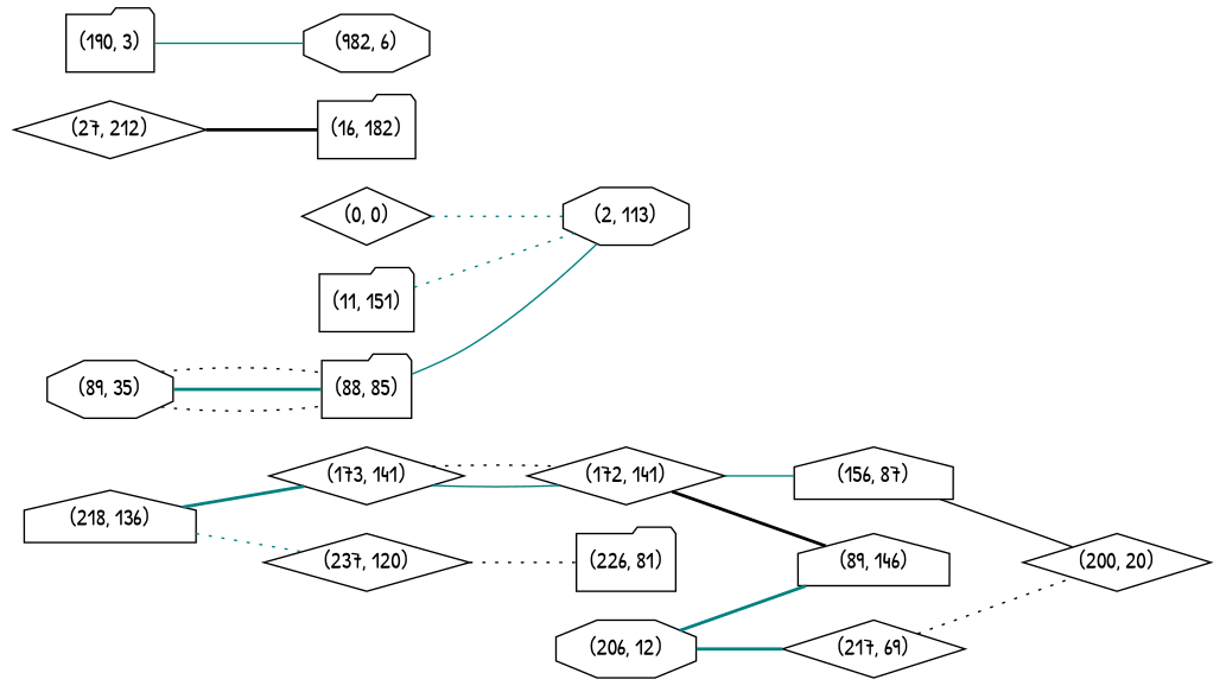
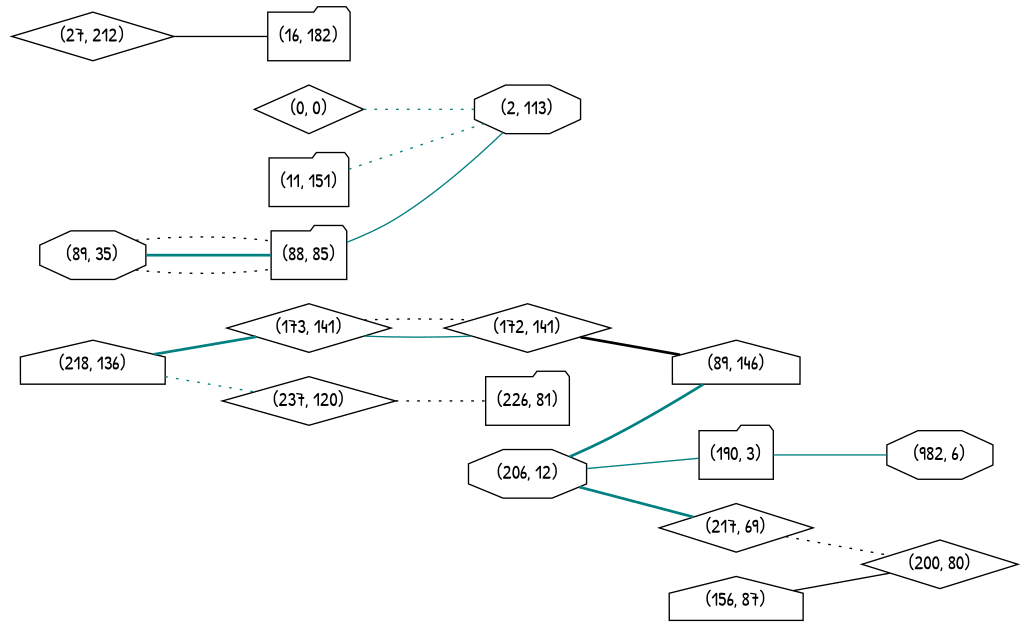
  graph {
    fontname="Patrick Hand"
    rankdir=LR
    node [fontname="Patrick Hand" shape=diamond]
    edge [color=teal fontname="Patrick Hand" style=dotted weight=1]
    "(218, 136)" [shape=house]
    "(173, 141)"
    "(237, 120)"
    "(172, 141)"
    "(226, 81)" [shape=folder]
    "(2, 113)" [shape=octagon]
    "(0, 0)"
    "(16, 182)" [shape=folder]
    "(27, 212)"
    "(156, 87)" [shape=house]
    "(89, 146)" [shape=house]
    "(206, 12)" [shape=octagon]
    "(190, 3)" [shape=folder]
    n14 [label="(217, 69)"]
    n15 [label="(982, 6)" shape=octagon]
-   "(200, 80)" [label="(200, 20)"]
+   "(200, 80)"
    "(11, 151)" [shape=folder]
    n18 [label="(89, 35)" shape=octagon]
    "(88, 85)" [shape=folder]
    "(218, 136)" -- "(173, 141)" [style=bold]
    "(218, 136)" -- "(237, 120)"
    "(173, 141)" -- "(172, 141)" [style=solid]
    "(173, 141)" -- "(172, 141)" [color=black]
    "(237, 120)" -- "(226, 81)" [color=black]
-   "(172, 141)" -- "(156, 87)" [style=solid]
    "(172, 141)" -- "(89, 146)" [color=black style=bold]
    "(0, 0)" -- "(2, 113)" [weight=4]
-   "(27, 212)" -- "(16, 182)" [color=black style=bold]
+   "(27, 212)" -- "(16, 182)" [color=black style=solid]
    "(156, 87)" -- "(200, 80)" [color=black style=solid]
    "(206, 12)" -- "(89, 146)" [style=bold]
+   "(206, 12)" -- "(190, 3)" [style=solid]
    "(206, 12)" -- n14 [style=bold]
    "(190, 3)" -- n15 [style=solid]
    n14 -- "(200, 80)" [color=black]
    "(11, 151)" -- "(2, 113)"
    n18 -- "(88, 85)" [color=black]
    n18 -- "(88, 85)" [style=bold]
    n18 -- "(88, 85)" [color=black]
    "(88, 85)" -- "(2, 113)" [style=solid]
  }
